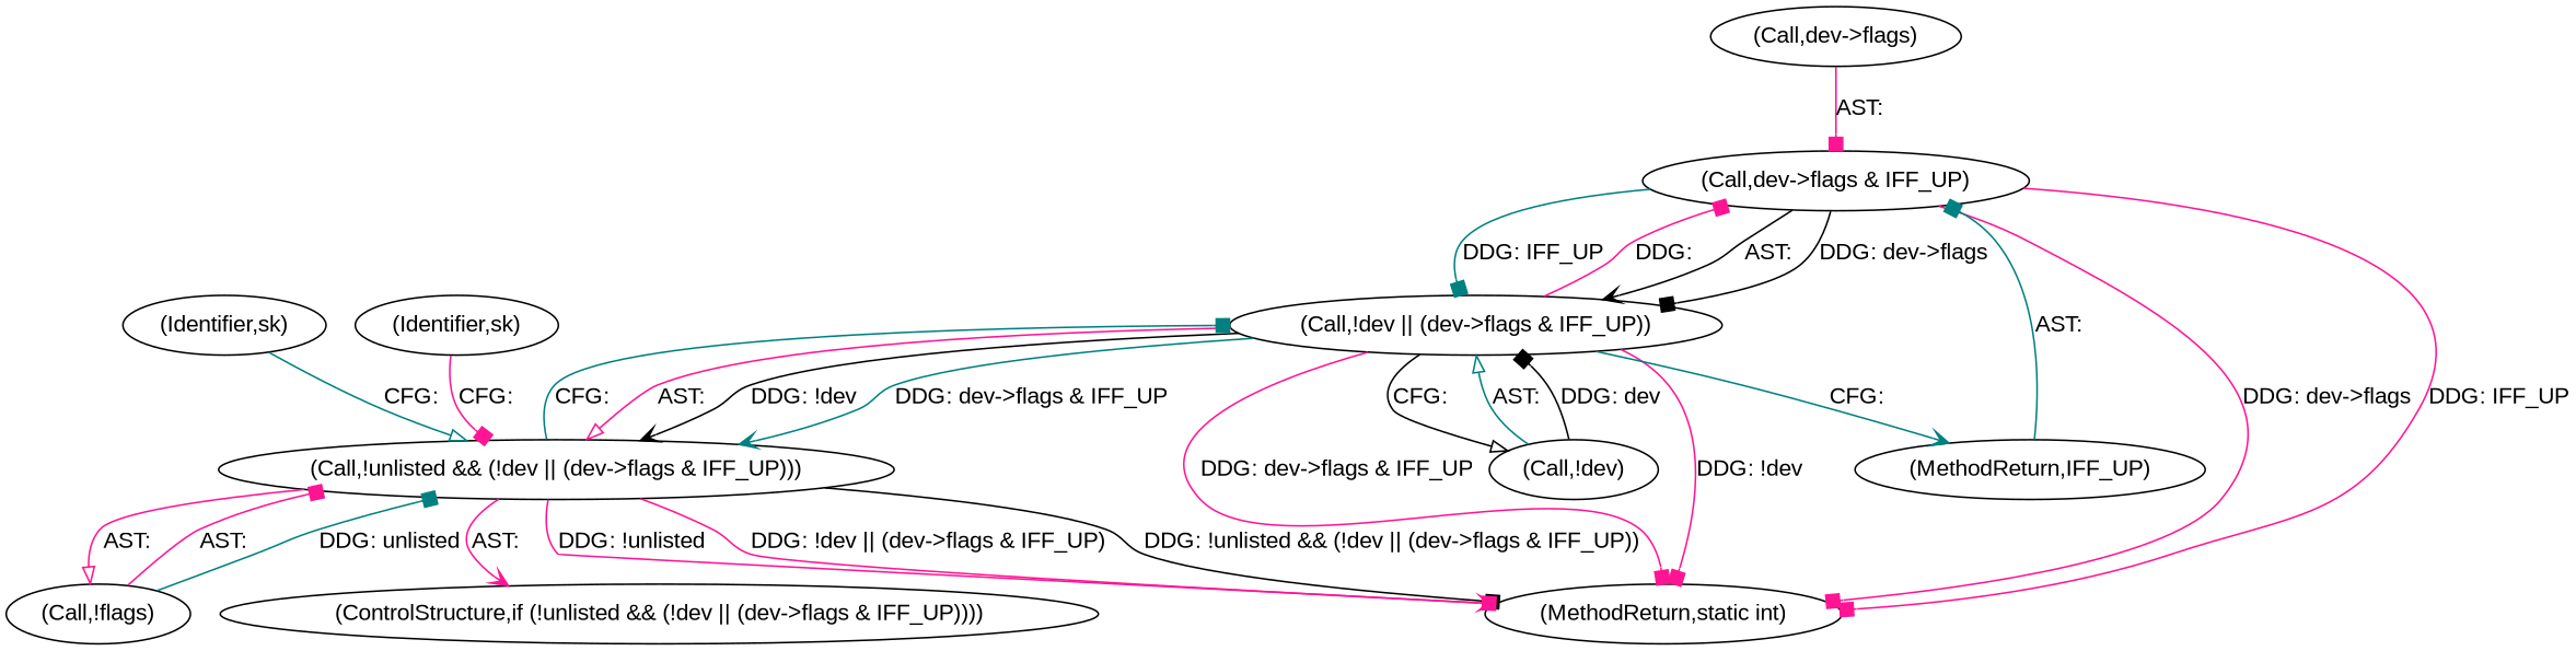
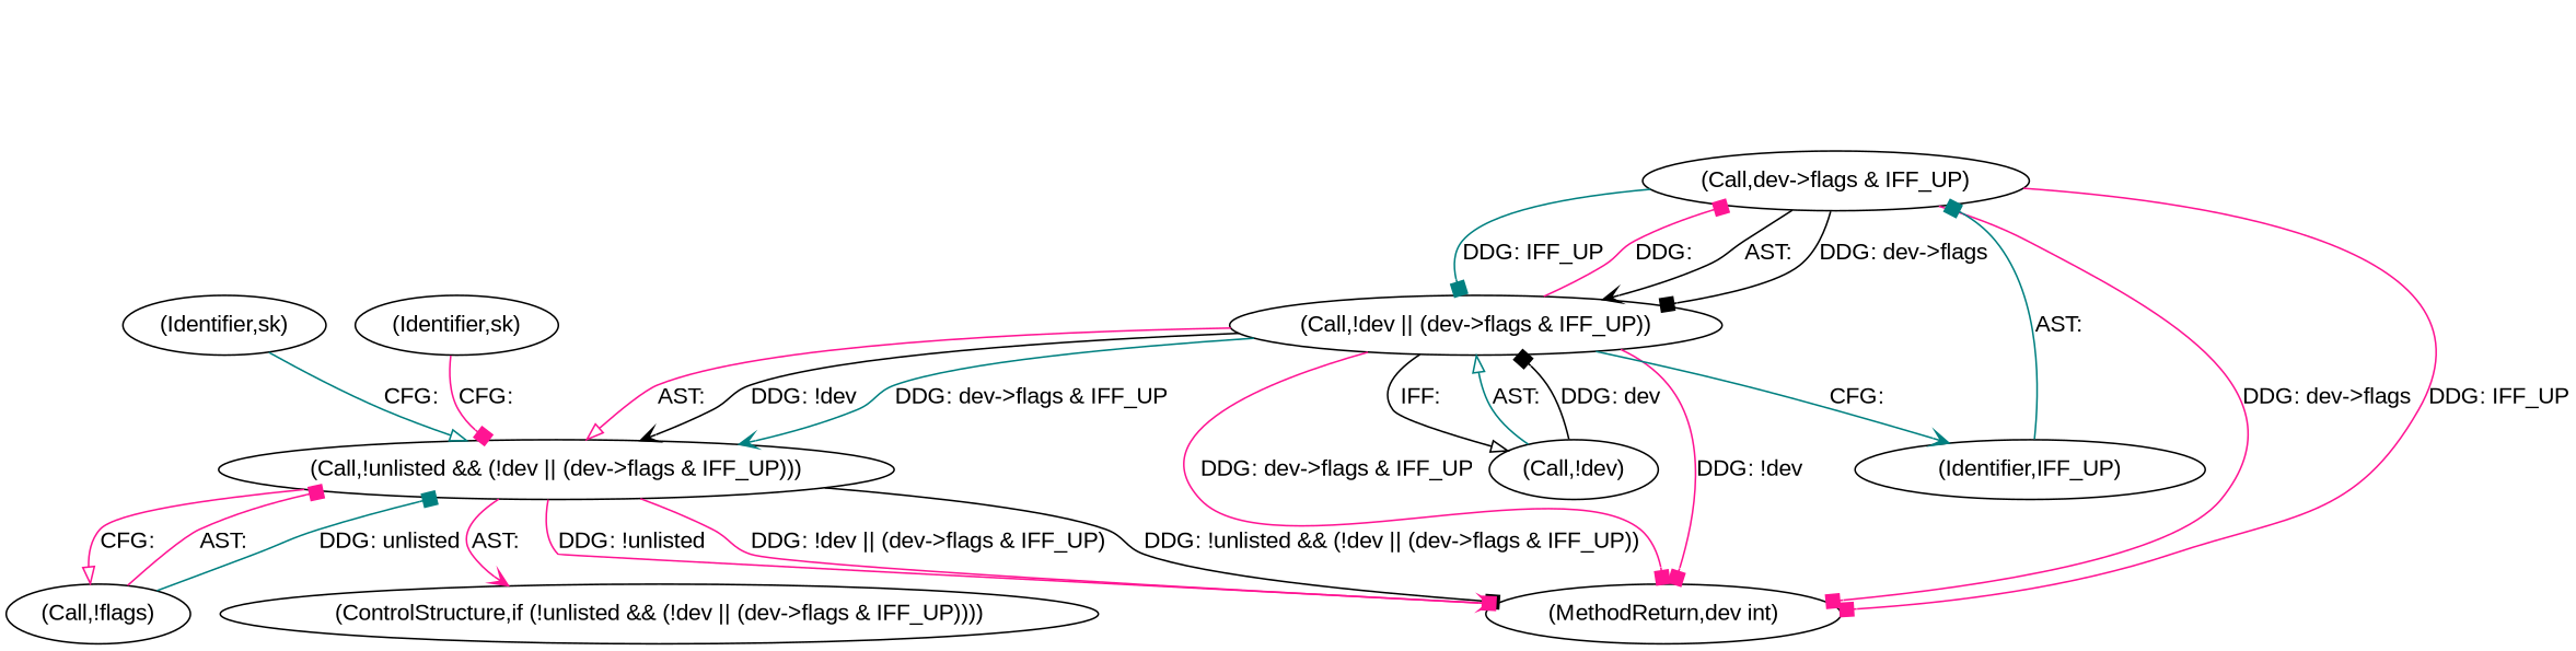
  digraph {
    fontname="Liberation Sans"
    node [fontname="Liberation Sans"]
    edge [arrowhead=box color=deeppink fontname="Liberation Sans"]
    n1 [label="(Call,dev->flags & IFF_UP)"]
    n2 [label="(Call,!dev || (dev->flags & IFF_UP))"]
-   n3 [label="(MethodReturn,static int)"]
-   n4 [label="(MethodReturn,IFF_UP)"]
+   n3 [label="(MethodReturn,dev int)"]
+   n4 [label="(Identifier,IFF_UP)"]
    n5 [label="(Call,!unlisted && (!dev || (dev->flags & IFF_UP)))"]
    n6 [label="(Call,!dev)"]
    n7 [label="(ControlStructure,if (!unlisted && (!dev || (dev->flags & IFF_UP))))"]
    n8 [label="(Call,!flags)"]
    n9 [label="(Identifier,sk)"]
    n10 [label="(Identifier,sk)"]
-   n11 [label="(Call,dev->flags)"]
    n1 -> n2 [arrowhead=vee color=black label="AST: "]
    n1 -> n2 [color=black label="DDG: dev->flags"]
    n1 -> n2 [color=teal label="DDG: IFF_UP"]
    n1 -> n3 [label="DDG: dev->flags"]
    n1 -> n3 [label="DDG: IFF_UP"]
    n2 -> n1 [label="DDG: "]
    n2 -> n3 [label="DDG: dev->flags & IFF_UP"]
    n2 -> n3 [label="DDG: !dev"]
    n2 -> n4 [arrowhead=vee color=teal label="CFG: "]
    n2 -> n5 [arrowhead=onormal label="AST: "]
    n2 -> n5 [arrowhead=vee color=black label="DDG: !dev"]
    n2 -> n5 [arrowhead=vee color=teal label="DDG: dev->flags & IFF_UP"]
-   n2 -> n6 [arrowhead=onormal color=black label="CFG: "]
+   n2 -> n6 [arrowhead=onormal color=black label="IFF: "]
    n4 -> n1 [color=teal label="AST: "]
-   n5 -> n2 [color=teal label="CFG: "]
    n5 -> n3 [arrowhead=vee label="DDG: !dev || (dev->flags & IFF_UP)"]
    n5 -> n3 [color=black label="DDG: !unlisted && (!dev || (dev->flags & IFF_UP))"]
    n5 -> n3 [label="DDG: !unlisted"]
    n5 -> n7 [arrowhead=vee label="AST: "]
-   n5 -> n8 [arrowhead=onormal label="AST: "]
+   n5 -> n8 [arrowhead=onormal label="CFG: "]
    n6 -> n2 [arrowhead=onormal color=teal label="AST: "]
    n6 -> n2 [color=black label="DDG: dev"]
    n8 -> n5 [label="AST: "]
    n8 -> n5 [color=teal label="DDG: unlisted"]
    n9 -> n5 [arrowhead=onormal color=teal label="CFG: "]
    n10 -> n5 [label="CFG: "]
-   n11 -> n1 [label="AST: "]
  }
